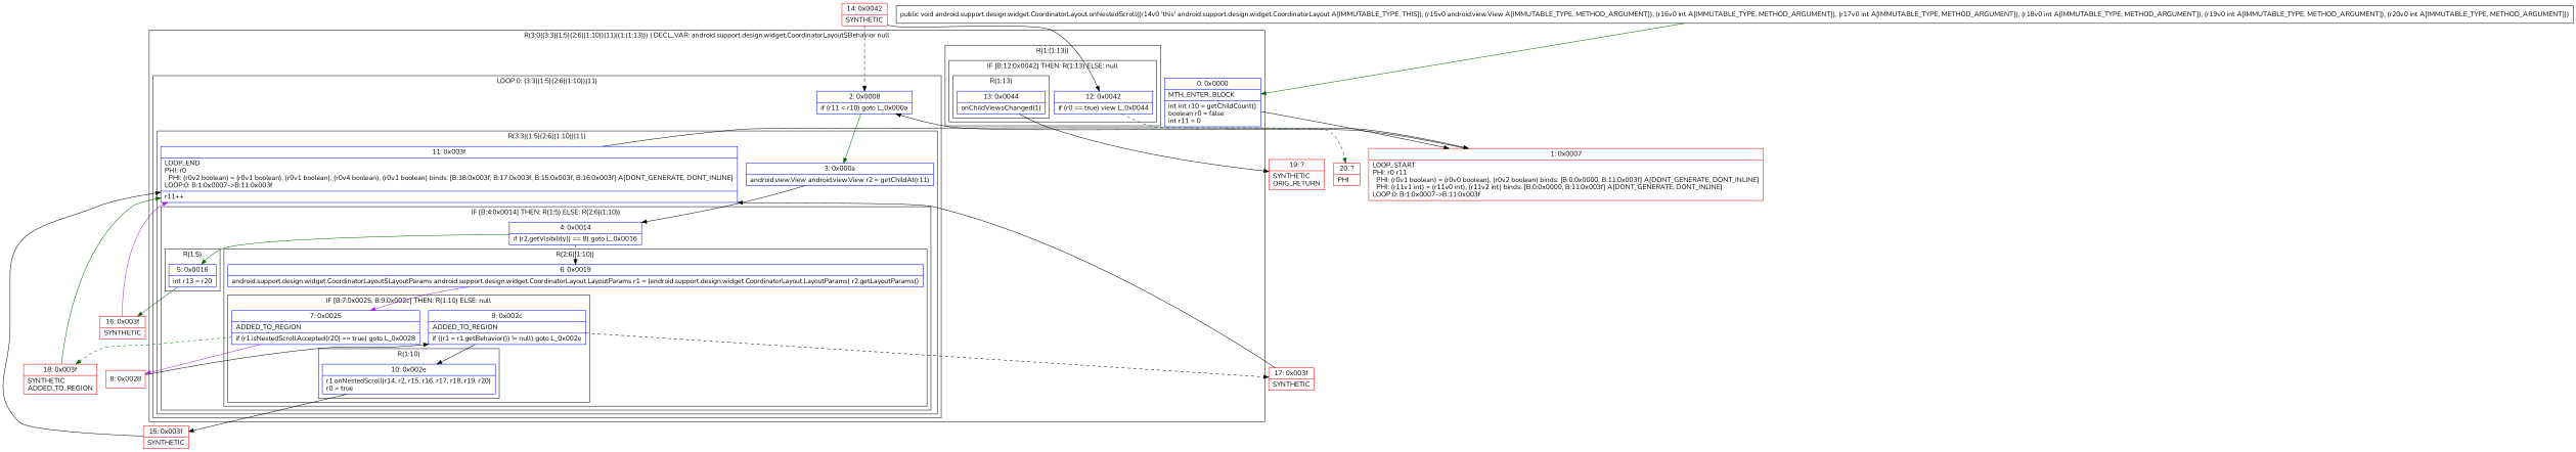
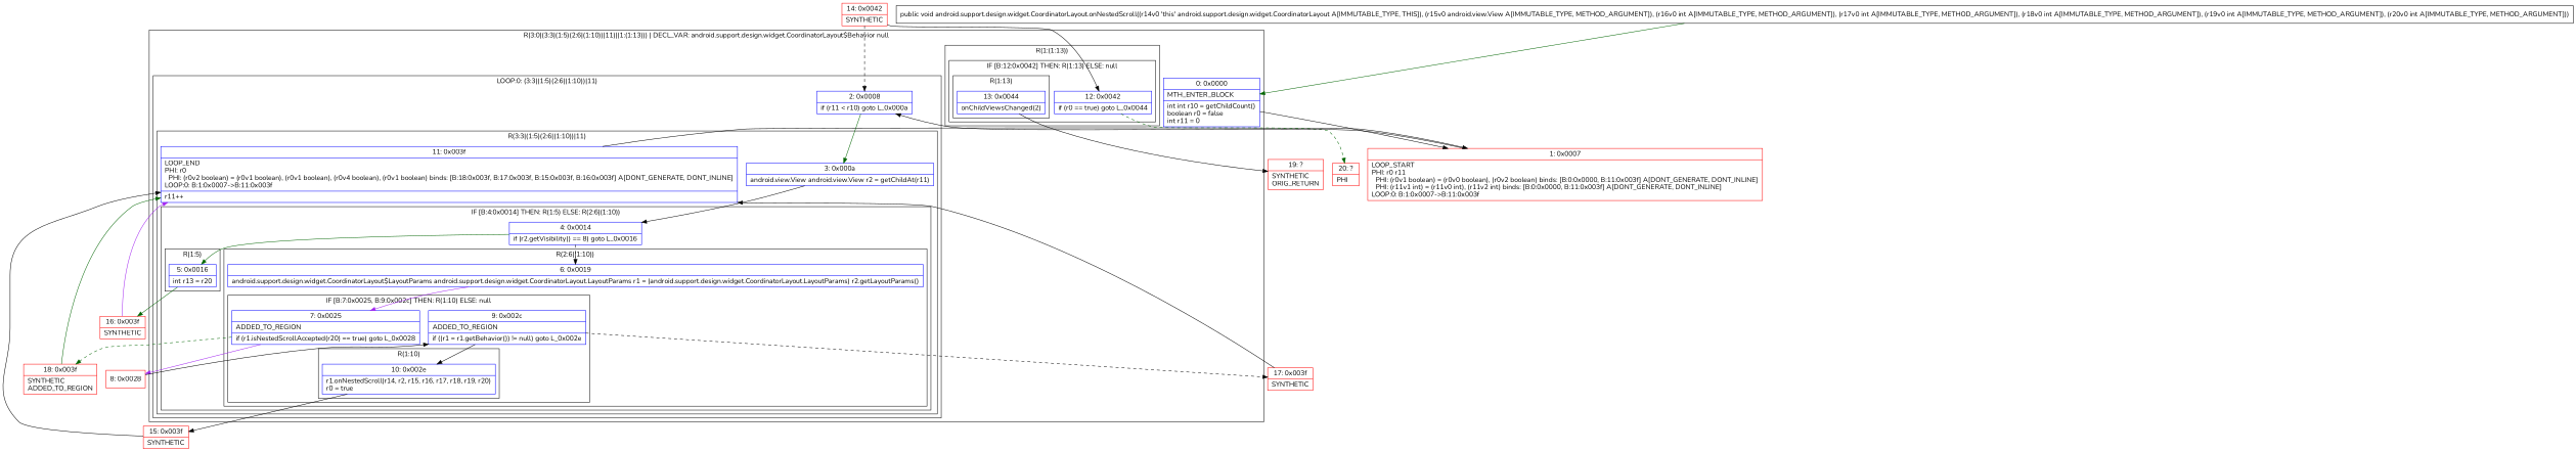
  digraph {
    fontname=Nunito
    node [color=blue fontname=Nunito shape=record]
    edge [color=black fontname=Nunito]
    n1 [label="{5\:\ 0x0016|int r13 = r20\l}"]
    n2 [label="{10\:\ 0x002e|r1.onNestedScroll(r14, r2, r15, r16, r17, r18, r19, r20)\lr0 = true\l}"]
    n3 [label="{7\:\ 0x0025|ADDED_TO_REGION\l|if (r1.isNestedScrollAccepted(r20) == true) goto L_0x0028\l}"]
    n4 [label="{9\:\ 0x002c|ADDED_TO_REGION\l|if ((r1 = r1.getBehavior()) != null) goto L_0x002e\l}"]
    n5 [label="{6\:\ 0x0019|android.support.design.widget.CoordinatorLayout$LayoutParams android.support.design.widget.CoordinatorLayout.LayoutParams r1 = (android.support.design.widget.CoordinatorLayout.LayoutParams) r2.getLayoutParams()\l}"]
    n6 [label="{4\:\ 0x0014|if (r2.getVisibility() == 8) goto L_0x0016\l}"]
    n7 [label="{3\:\ 0x000a|android.view.View android.view.View r2 = getChildAt(r11)\l}"]
    n8 [label="{11\:\ 0x003f|LOOP_END\lPHI: r0 \l  PHI: (r0v2 boolean) = (r0v1 boolean), (r0v1 boolean), (r0v4 boolean), (r0v1 boolean) binds: [B:18:0x003f, B:17:0x003f, B:15:0x003f, B:16:0x003f] A[DONT_GENERATE, DONT_INLINE]\lLOOP:0: B:1:0x0007\-\>B:11:0x003f\l|r11++\l}"]
    n9 [label="{2\:\ 0x0008|if (r11 \< r10) goto L_0x000a\l}"]
-   n10 [label="{13\:\ 0x0044|onChildViewsChanged(1)\l}"]
-   n11 [label="{12\:\ 0x0042|if (r0 == true) view L_0x0044\l}"]
+   n10 [label="{13\:\ 0x0044|onChildViewsChanged(2)\l}"]
+   n11 [label="{12\:\ 0x0042|if (r0 == true) goto L_0x0044\l}"]
    n12 [label="{0\:\ 0x0000|MTH_ENTER_BLOCK\l|int int r10 = getChildCount()\lboolean r0 = false\lint r11 = 0\l}"]
    n13 [color=red label="{16\:\ 0x003f|SYNTHETIC\l}"]
    n14 [color=red label="{15\:\ 0x003f|SYNTHETIC\l}"]
    n15 [color=red label="{8\:\ 0x0028}"]
    n16 [color=red label="{18\:\ 0x003f|SYNTHETIC\lADDED_TO_REGION\l}"]
    n17 [color=red label="{17\:\ 0x003f|SYNTHETIC\l}"]
    n18 [color=red label="{1\:\ 0x0007|LOOP_START\lPHI: r0 r11 \l  PHI: (r0v1 boolean) = (r0v0 boolean), (r0v2 boolean) binds: [B:0:0x0000, B:11:0x003f] A[DONT_GENERATE, DONT_INLINE]\l  PHI: (r11v1 int) = (r11v0 int), (r11v2 int) binds: [B:0:0x0000, B:11:0x003f] A[DONT_GENERATE, DONT_INLINE]\lLOOP:0: B:1:0x0007\-\>B:11:0x003f\l}"]
    n19 [color=red label="{19\:\ ?|SYNTHETIC\lORIG_RETURN\l}"]
    n20 [color=red label="{20\:\ ?|PHI\l}"]
    n21 [color=red label="{14\:\ 0x0042|SYNTHETIC\l}"]
    n22 [label="{public void android.support.design.widget.CoordinatorLayout.onNestedScroll((r14v0 'this' android.support.design.widget.CoordinatorLayout A[IMMUTABLE_TYPE, THIS]), (r15v0 android.view.View A[IMMUTABLE_TYPE, METHOD_ARGUMENT]), (r16v0 int A[IMMUTABLE_TYPE, METHOD_ARGUMENT]), (r17v0 int A[IMMUTABLE_TYPE, METHOD_ARGUMENT]), (r18v0 int A[IMMUTABLE_TYPE, METHOD_ARGUMENT]), (r19v0 int A[IMMUTABLE_TYPE, METHOD_ARGUMENT]), (r20v0 int A[IMMUTABLE_TYPE, METHOD_ARGUMENT])) }" color=""]
    subgraph cluster_1 {
      label="R(3:0|(3:3|(1:5)(2:6|(1:10))|11)|(1:(1:13))) | DECL_VAR: android.support.design.widget.CoordinatorLayout$Behavior null\l"
      n12
      subgraph cluster_2 {
        label="LOOP:0: (3:3|(1:5)(2:6|(1:10))|11)"
        n9
        subgraph cluster_3 {
          label="R(3:3|(1:5)(2:6|(1:10))|11)"
          n7
          n8
          subgraph cluster_4 {
            label="IF [B:4:0x0014] THEN: R(1:5) ELSE: R(2:6|(1:10))"
            n6
            subgraph cluster_5 {
              label="R(1:5)"
              n1
            }
            subgraph cluster_6 {
              label="R(2:6|(1:10))"
              n5
              subgraph cluster_7 {
                label="IF [B:7:0x0025, B:9:0x002c] THEN: R(1:10) ELSE: null"
                n3
                n4
                subgraph cluster_8 {
                  label="R(1:10)"
                  n2
                }
              }
            }
          }
        }
      }
      subgraph cluster_9 {
        label="R(1:(1:13))"
        subgraph cluster_10 {
          label="IF [B:12:0x0042] THEN: R(1:13) ELSE: null"
          n11
          subgraph cluster_11 {
            label="R(1:13)"
            n10
          }
        }
      }
    }
    n1 -> n13 [color=darkgreen]
    n2 -> n14
    n3 -> n15 [color=purple]
    n3 -> n16 [color=darkgreen style=dashed]
    n4 -> n2
    n4 -> n17 [style=dashed]
    n5 -> n3 [color=purple]
    n6 -> n1 [color=darkgreen]
    n6 -> n5 [style=dashed]
    n7 -> n6
    n8 -> n18
    n9 -> n7 [color=darkgreen]
    n10 -> n19
    n11 -> n20 [color=darkgreen style=dashed]
    n12 -> n18
    n13 -> n8 [color=purple]
    n14 -> n8
    n15 -> n4
    n16 -> n8 [color=darkgreen]
    n17 -> n8
    n18 -> n9
    n21 -> n9 [style=dashed]
    n21 -> n11
    n22 -> n12 [color=darkgreen]
  }
